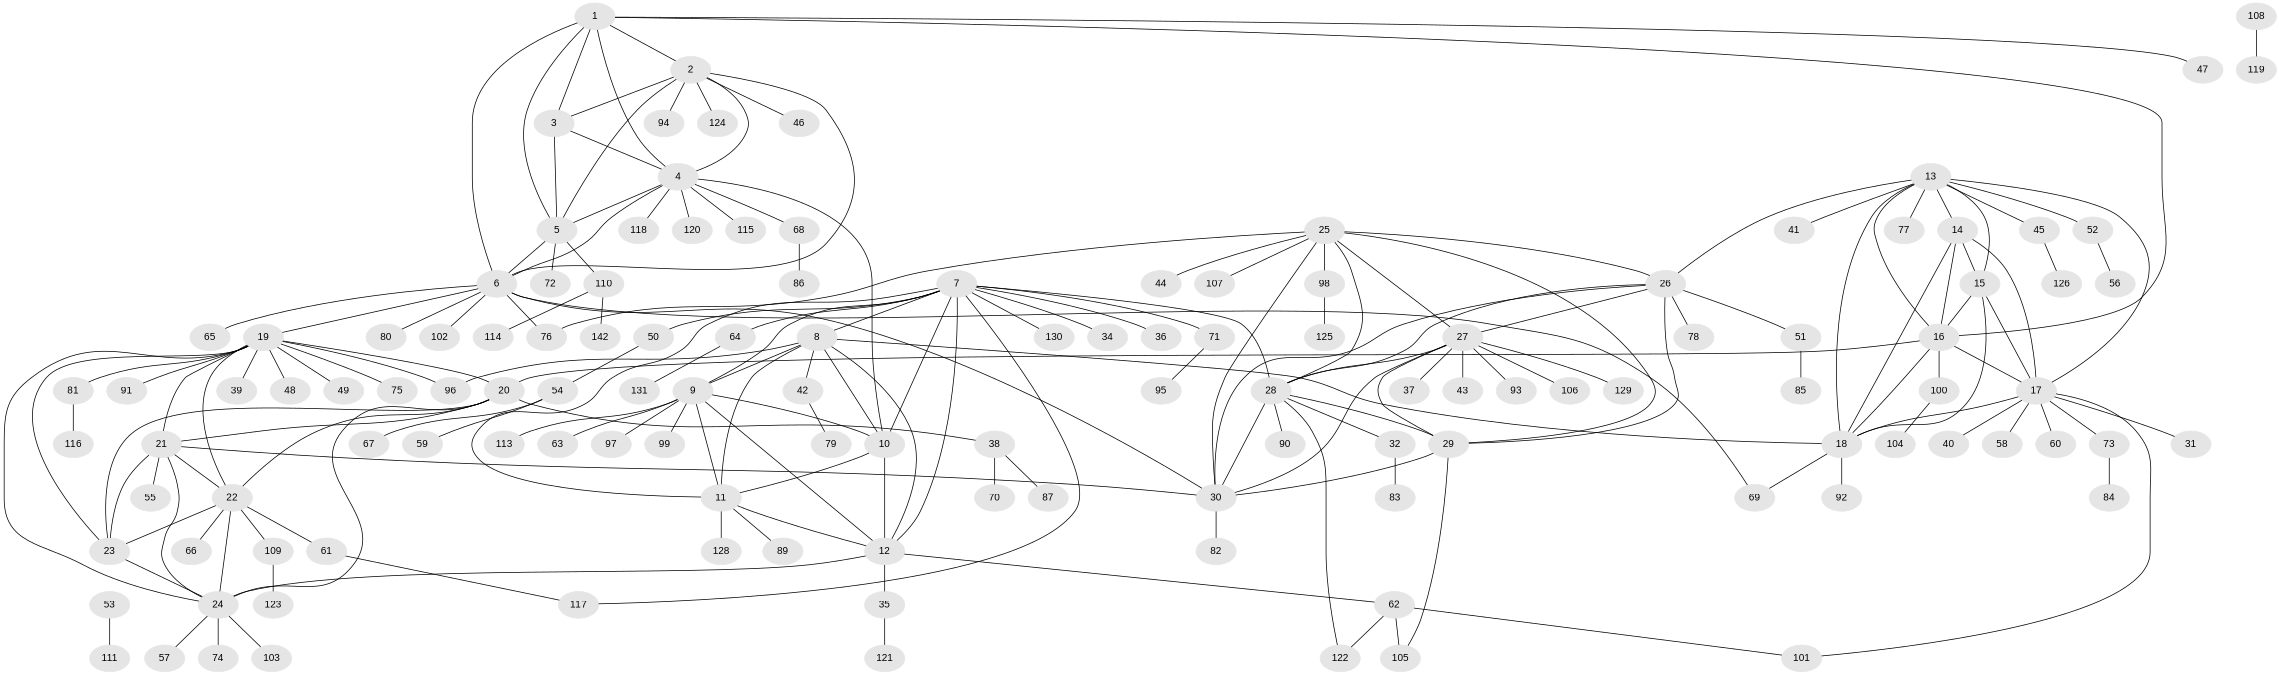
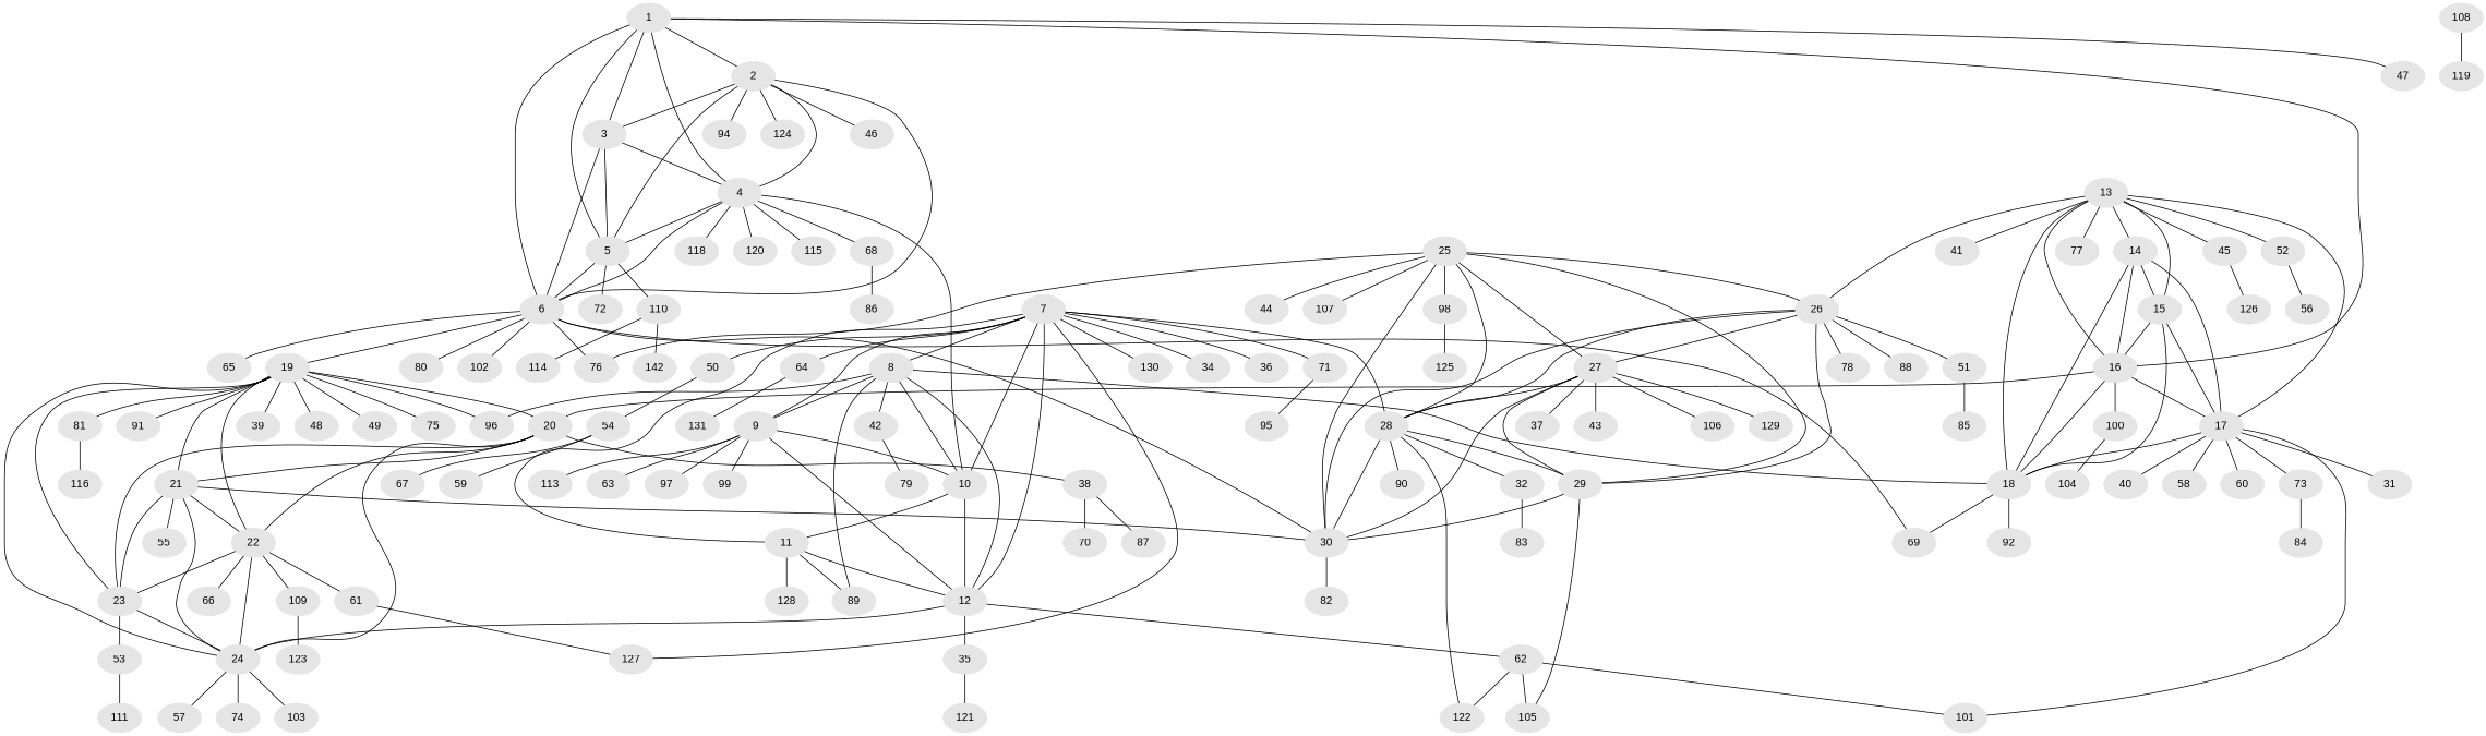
  graph {
    fontname="Liberation Sans"
    node [color=gray90 fontname="Liberation Sans" style=filled]
    edge [fontname="Liberation Sans"]
    1
    2
    3
    4
    5
    6
    16
    47
    46
    94
    124
    10
    68
    115
    118
    120
    72
    110
    19
    30
    65
    69
    76
    80
    102
    18
    17
    20
    100
    11
    12
    86
    n33 [label=142]
    114
    96
    24
    21
    22
    23
    39
    48
    49
    75
    81
    91
    82
    7
    8
    9
    28
    34
    36
    50
    64
    71
-   117
+   117 [label=127]
    130
    42
    63
    97
    99
    113
    89
    128
    35
    62
    29
    32
    90
    122
    54
    131
    95
    92
    79
    57
    74
    103
    121
    101
    105
    13
    14
    15
    26
    41
    45
    52
    77
    31
    40
    58
    60
    73
    27
    51
    78
+   88
    126
    56
    38
    104
    84
    55
    61
    66
    109
    53
    116
    108
    119
    70
    87
    123
    111
    25
    44
    98
    107
    37
    43
-   93
    106
    129
    125
    85
    83
    59
    67
    1 -- 2
    1 -- 3
    1 -- 4
    1 -- 5
    1 -- 6
    1 -- 16
    1 -- 47
    2 -- 3
    2 -- 4
    2 -- 5
    2 -- 6
    2 -- 46
    2 -- 94
    2 -- 124
    3 -- 4
    3 -- 5
+   3 -- 6
    4 -- 5
    4 -- 6
    4 -- 10
    4 -- 68
    4 -- 115
    4 -- 118
    4 -- 120
    5 -- 6
    5 -- 72
    5 -- 110
    6 -- 19
    6 -- 30
    6 -- 65
    6 -- 69
    6 -- 76
    6 -- 80
    6 -- 102
    16 -- 18
    16 -- 17
    16 -- 20
    16 -- 100
    10 -- 11
    10 -- 12
    68 -- 86
    110 -- n33
    110 -- 114
    19 -- 20
    19 -- 96
    19 -- 24
    19 -- 21
    19 -- 22
    19 -- 23
    19 -- 39
    19 -- 48
    19 -- 49
    19 -- 75
    19 -- 81
    19 -- 91
    30 -- 82
    18 -- 69
    18 -- 92
    17 -- 18
    17 -- 101
    17 -- 31
    17 -- 40
    17 -- 58
    17 -- 60
    17 -- 73
    20 -- 24
    20 -- 21
    20 -- 22
    20 -- 23
    20 -- 38
    100 -- 104
    11 -- 12
    11 -- 89
    11 -- 128
    12 -- 24
    12 -- 35
    12 -- 62
    24 -- 57
    24 -- 74
    24 -- 103
    21 -- 30
    21 -- 24
    21 -- 22
    21 -- 23
    21 -- 55
    22 -- 24
    22 -- 23
    22 -- 61
    22 -- 66
    22 -- 109
    23 -- 24
+   23 -- 53
    81 -- 116
    7 -- 10
    7 -- 11
    7 -- 12
    7 -- 8
    7 -- 9
    7 -- 28
    7 -- 34
    7 -- 36
    7 -- 50
    7 -- 64
    7 -- 71
    7 -- 117
    7 -- 130
    8 -- 10
    8 -- 18
-   8 -- 11
+   8 -- 89
    8 -- 12
    8 -- 96
    8 -- 9
    8 -- 42
    9 -- 10
-   9 -- 11
    9 -- 12
    9 -- 63
    9 -- 97
    9 -- 99
    9 -- 113
    28 -- 30
    28 -- 29
    28 -- 32
    28 -- 90
    28 -- 122
    50 -- 54
    64 -- 131
    71 -- 95
    42 -- 79
    35 -- 121
    62 -- 122
    62 -- 101
    62 -- 105
    29 -- 30
    29 -- 105
    32 -- 83
    54 -- 59
    54 -- 67
    13 -- 16
    13 -- 18
    13 -- 17
    13 -- 14
    13 -- 15
    13 -- 26
    13 -- 41
    13 -- 45
    13 -- 52
    13 -- 77
    14 -- 16
    14 -- 18
    14 -- 17
    14 -- 15
    15 -- 16
    15 -- 18
    15 -- 17
    26 -- 30
    26 -- 28
    26 -- 29
    26 -- 27
    26 -- 51
    26 -- 78
+   26 -- 88
    45 -- 126
    52 -- 56
    73 -- 84
    27 -- 30
    27 -- 28
    27 -- 29
    27 -- 37
    27 -- 43
-   27 -- 93
    27 -- 106
    27 -- 129
    51 -- 85
    38 -- 70
    38 -- 87
    61 -- 117
    109 -- 123
    53 -- 111
    108 -- 119
    25 -- 30
    25 -- 76
    25 -- 28
    25 -- 29
    25 -- 26
    25 -- 27
    25 -- 44
    25 -- 98
    25 -- 107
    98 -- 125
  }
